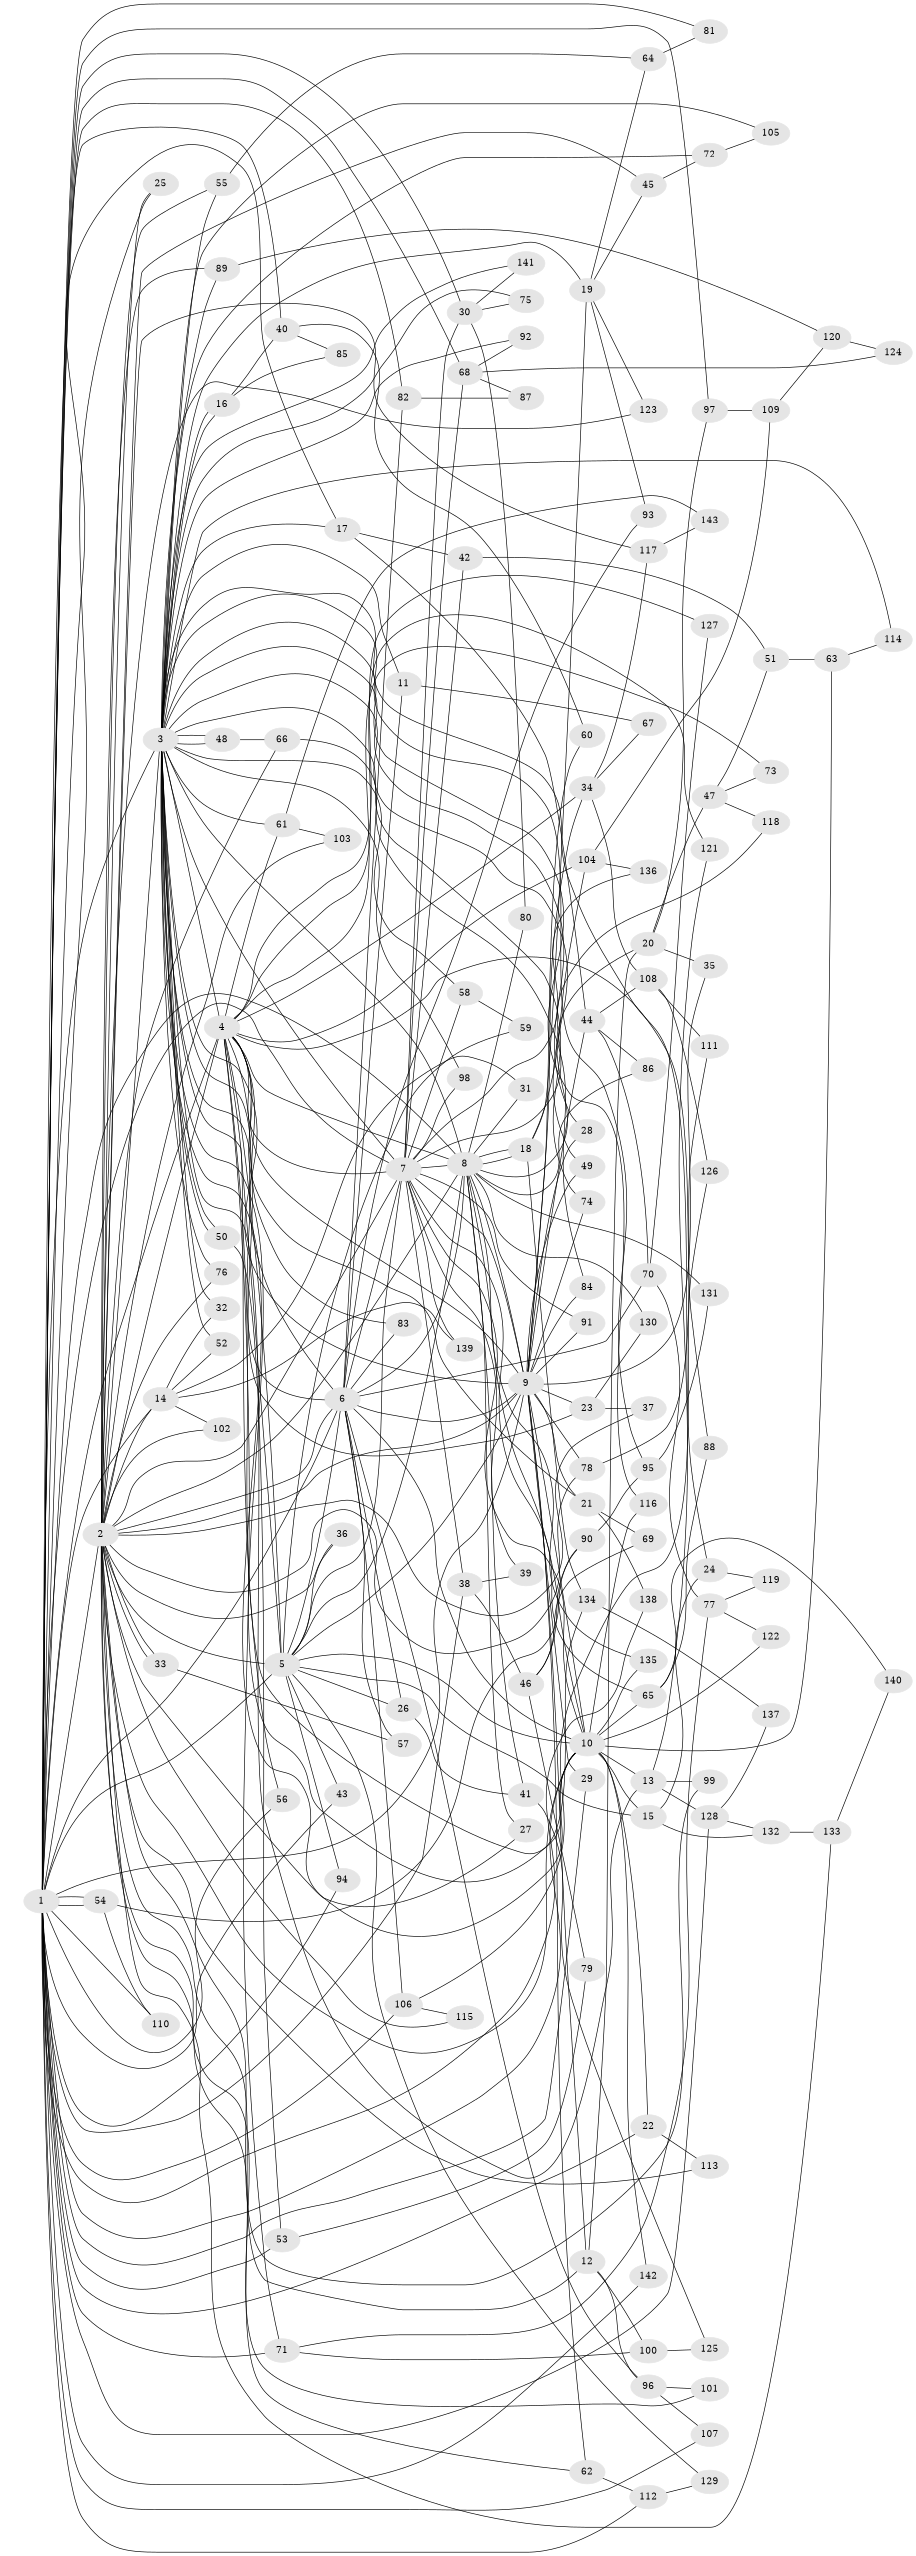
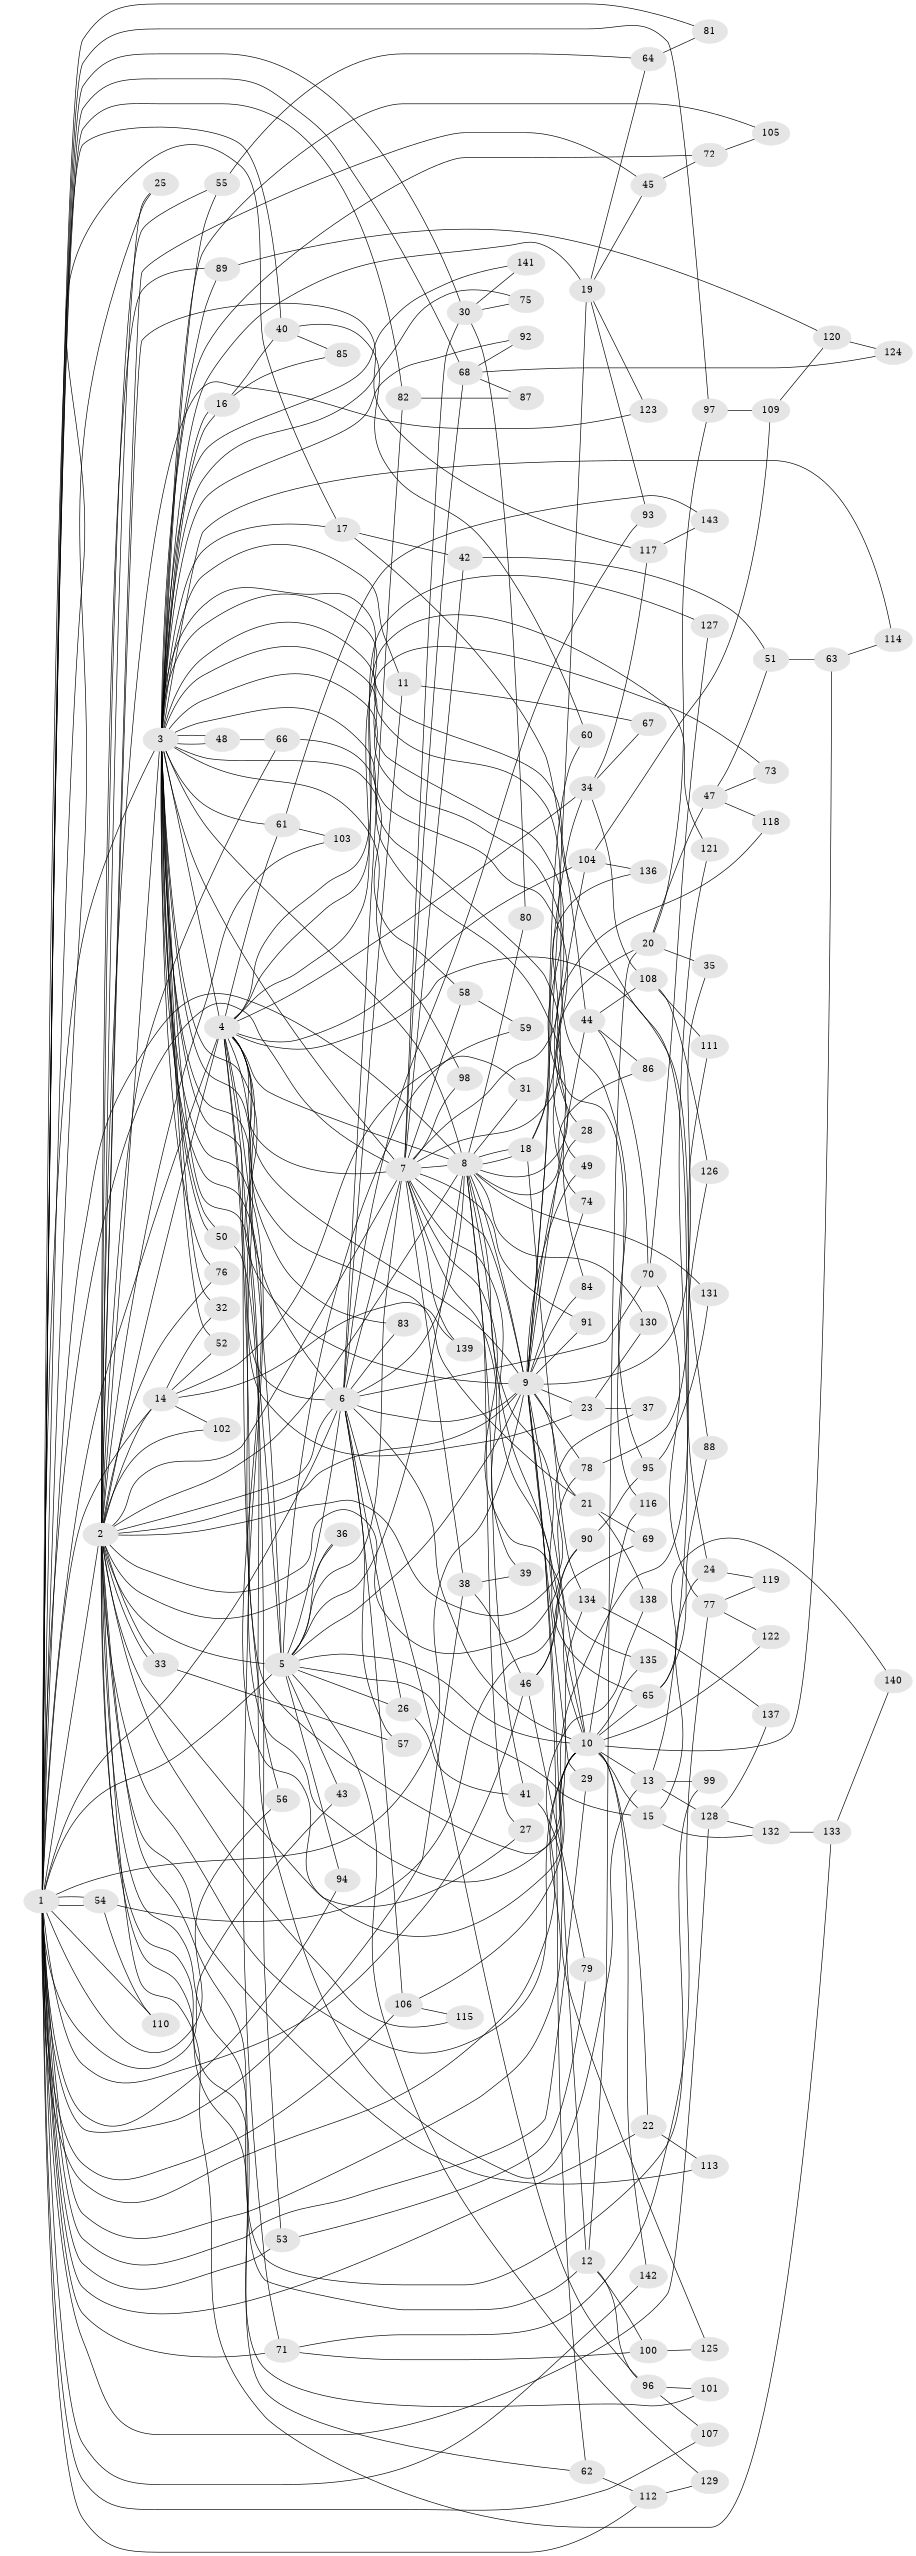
  graph {
    rankdir=LR
    node [color=gray90 style=filled]
    1
    2
    3
    4
    5
    6
    7
    8
    9
    10
    14
    17
    22
    25
    29
    30
    38
    40
    43
    46
    53
    54
    56
    68
    71
    81
    82
    94
    97
    106
    107
    110
    112
    128
    138
    142
    12
    27
    33
    36
    37
    45
    55
    62
    66
    76
    78
    89
    99
    101
    102
    103
    113
    115
    117
    123
    133
    11
    13
    16
    19
    23
    24
    28
    32
    48
    49
    50
    52
    58
    61
    72
    74
    75
    92
    95
    98
    105
    114
    116
    134
    141
    21
    34
    73
    83
    88
    104
    121
    127
    15
    26
    59
    129
    57
    70
    93
    96
    39
    42
    65
    91
    118
    136
    139
    18
    20
    31
    41
    80
    86
    130
    131
    135
    35
    44
    60
    84
    63
    122
    85
    69
    79
    90
    87
    124
    100
    77
    109
    126
    132
    137
    64
    111
    120
    143
    140
    67
    119
    108
    51
    47
    125
    1 -- 2
    1 -- 3
    1 -- 4
    1 -- 5
    1 -- 6
    1 -- 7
    1 -- 8
    1 -- 9
    1 -- 10
    1 -- 14
    1 -- 17
    1 -- 22
    1 -- 25
    1 -- 29
    1 -- 30
    1 -- 38
    1 -- 40
    1 -- 43
+   1 -- 46
    1 -- 53
    1 -- 54
    1 -- 54
    1 -- 56
    1 -- 68
    1 -- 71
    1 -- 81
    1 -- 82
    1 -- 94
    1 -- 97
    1 -- 106
    1 -- 107
    1 -- 110
    1 -- 112
    1 -- 128
    1 -- 138
    1 -- 142
    2 -- 3
    2 -- 4
    2 -- 5
    2 -- 6
    2 -- 7
    2 -- 8
    2 -- 9
    2 -- 10
    2 -- 14
    2 -- 25
    2 -- 12
    2 -- 27
    2 -- 33
    2 -- 33
    2 -- 36
    2 -- 37
    2 -- 45
    2 -- 55
    2 -- 62
    2 -- 66
    2 -- 76
    2 -- 78
    2 -- 89
    2 -- 99
    2 -- 101
    2 -- 102
    2 -- 103
    2 -- 113
    2 -- 115
    2 -- 117
    2 -- 123
    2 -- 133
    3 -- 4
    3 -- 5
    3 -- 6
    3 -- 7
    3 -- 8
    3 -- 9
    3 -- 10
    3 -- 17
    3 -- 55
    3 -- 76
    3 -- 89
    3 -- 11
    3 -- 13
    3 -- 16
    3 -- 16
    3 -- 19
    3 -- 23
    3 -- 24
    3 -- 28
    3 -- 32
    3 -- 48
    3 -- 48
    3 -- 49
    3 -- 50
    3 -- 50
    3 -- 52
    3 -- 58
    3 -- 61
    3 -- 72
    3 -- 74
    3 -- 75
    3 -- 92
    3 -- 95
    3 -- 98
    3 -- 105
    3 -- 114
    3 -- 116
    3 -- 134
    3 -- 141
    4 -- 5
    4 -- 6
    4 -- 7
    4 -- 8
    4 -- 9
    4 -- 10
    4 -- 56
    4 -- 71
    4 -- 61
    4 -- 21
    4 -- 34
    4 -- 73
    4 -- 83
    4 -- 88
    4 -- 104
    4 -- 121
    4 -- 127
    5 -- 6
    5 -- 7
    5 -- 8
    5 -- 9
    5 -- 10
    5 -- 43
    5 -- 94
    5 -- 36
    5 -- 15
    5 -- 26
    5 -- 59
    5 -- 129
    6 -- 7
    6 -- 8
    6 -- 9
    6 -- 10
    6 -- 82
    6 -- 106
    6 -- 11
    6 -- 83
    6 -- 26
    6 -- 57
    6 -- 70
    6 -- 93
    6 -- 96
    7 -- 8
    7 -- 9
    7 -- 10
    7 -- 30
    7 -- 38
    7 -- 68
    7 -- 58
    7 -- 98
    7 -- 39
    7 -- 42
    7 -- 65
    7 -- 91
    7 -- 118
    7 -- 136
    7 -- 139
    8 -- 9
    8 -- 10
    8 -- 27
    8 -- 18
    8 -- 18
    8 -- 20
    8 -- 31
    8 -- 41
    8 -- 80
    8 -- 86
    8 -- 130
    8 -- 131
    8 -- 135
    9 -- 10
    9 -- 29
    9 -- 12
    9 -- 62
    9 -- 78
    9 -- 23
    9 -- 28
    9 -- 49
    9 -- 74
    9 -- 21
    9 -- 34
    9 -- 91
    9 -- 35
    9 -- 44
    9 -- 60
    9 -- 84
    10 -- 22
    10 -- 142
    10 -- 13
    10 -- 116
    10 -- 15
    10 -- 65
    10 -- 135
    10 -- 63
    10 -- 122
    14 -- 102
    14 -- 32
    14 -- 52
    14 -- 139
    14 -- 31
    17 -- 42
    17 -- 44
    22 -- 113
    30 -- 75
    30 -- 141
    30 -- 80
    38 -- 46
    38 -- 39
    40 -- 60
    40 -- 85
    46 -- 69
    46 -- 79
    46 -- 90
    53 -- 79
    54 -- 110
    54 -- 90
    68 -- 92
    68 -- 87
    68 -- 124
    71 -- 100
    71 -- 77
    82 -- 87
    97 -- 109
    106 -- 115
    106 -- 126
    112 -- 129
    128 -- 132
    128 -- 137
    12 -- 96
    12 -- 20
    12 -- 100
    33 -- 57
    45 -- 72
    55 -- 64
    62 -- 112
    66 -- 84
    78 -- 111
    89 -- 120
    117 -- 143
    133 -- 140
    11 -- 67
    13 -- 128
    13 -- 99
    13 -- 121
    16 -- 40
    16 -- 85
    19 -- 45
    19 -- 123
    19 -- 93
    19 -- 64
    23 -- 37
    23 -- 130
    24 -- 119
    48 -- 66
    50 -- 53
    58 -- 59
    61 -- 103
    61 -- 143
    72 -- 105
    95 -- 131
    134 -- 137
    21 -- 138
    21 -- 69
    34 -- 117
    34 -- 67
    34 -- 108
    104 -- 136
    104 -- 109
    15 -- 24
    15 -- 132
    26 -- 41
    70 -- 127
    70 -- 77
    96 -- 107
    96 -- 101
    42 -- 51
    65 -- 88
    65 -- 140
    18 -- 19
    18 -- 134
    18 -- 104
    20 -- 97
    20 -- 35
    20 -- 47
    41 -- 125
    44 -- 70
    44 -- 86
    44 -- 108
    63 -- 114
    90 -- 95
    100 -- 125
    77 -- 122
    77 -- 119
    109 -- 120
    132 -- 133
    64 -- 81
    120 -- 124
    108 -- 126
    108 -- 111
    51 -- 63
    47 -- 73
    47 -- 118
    47 -- 51
  }
